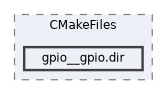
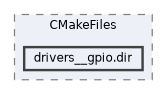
  digraph {
    compound=true
-   n1 [color=grey25 fillcolor="#edf0f7" fontname=Helvetica fontsize=10 height=0.2 label="gpio__gpio.dir" shape=box style="filled,bold" width=0.4]
+   n1 [color=grey25 fillcolor="#edf0f7" fontname=Helvetica fontsize=10 height=0.2 label="drivers__gpio.dir" shape=box style="filled,bold" width=0.4]
    subgraph cluster_1 {
      bgcolor="#edf0f7"
      fontname=Helvetica
      fontsize=10
      label=CMakeFiles
      pencolor=grey50
      style="filled,dashed"
      n1
    }
  }
